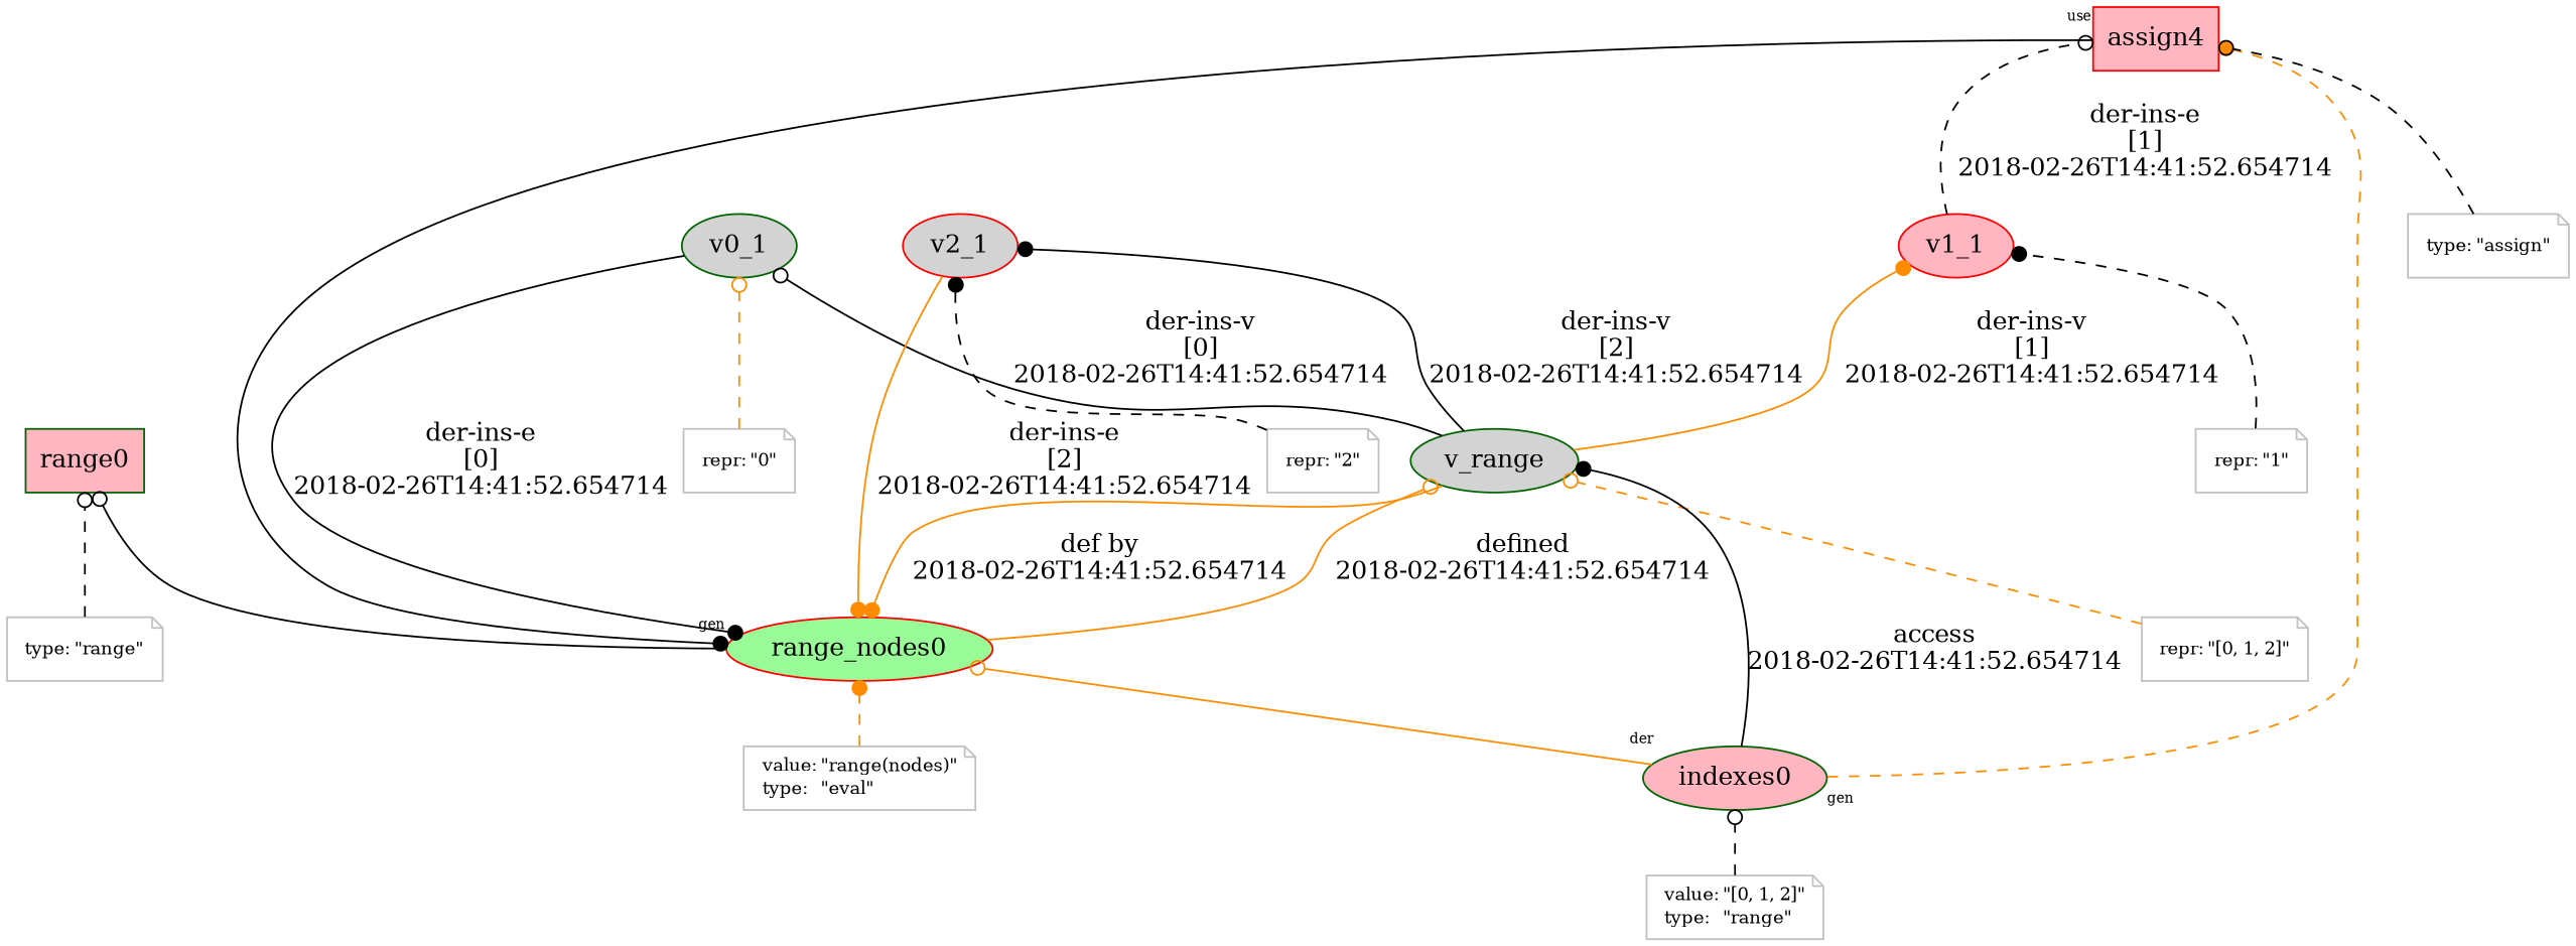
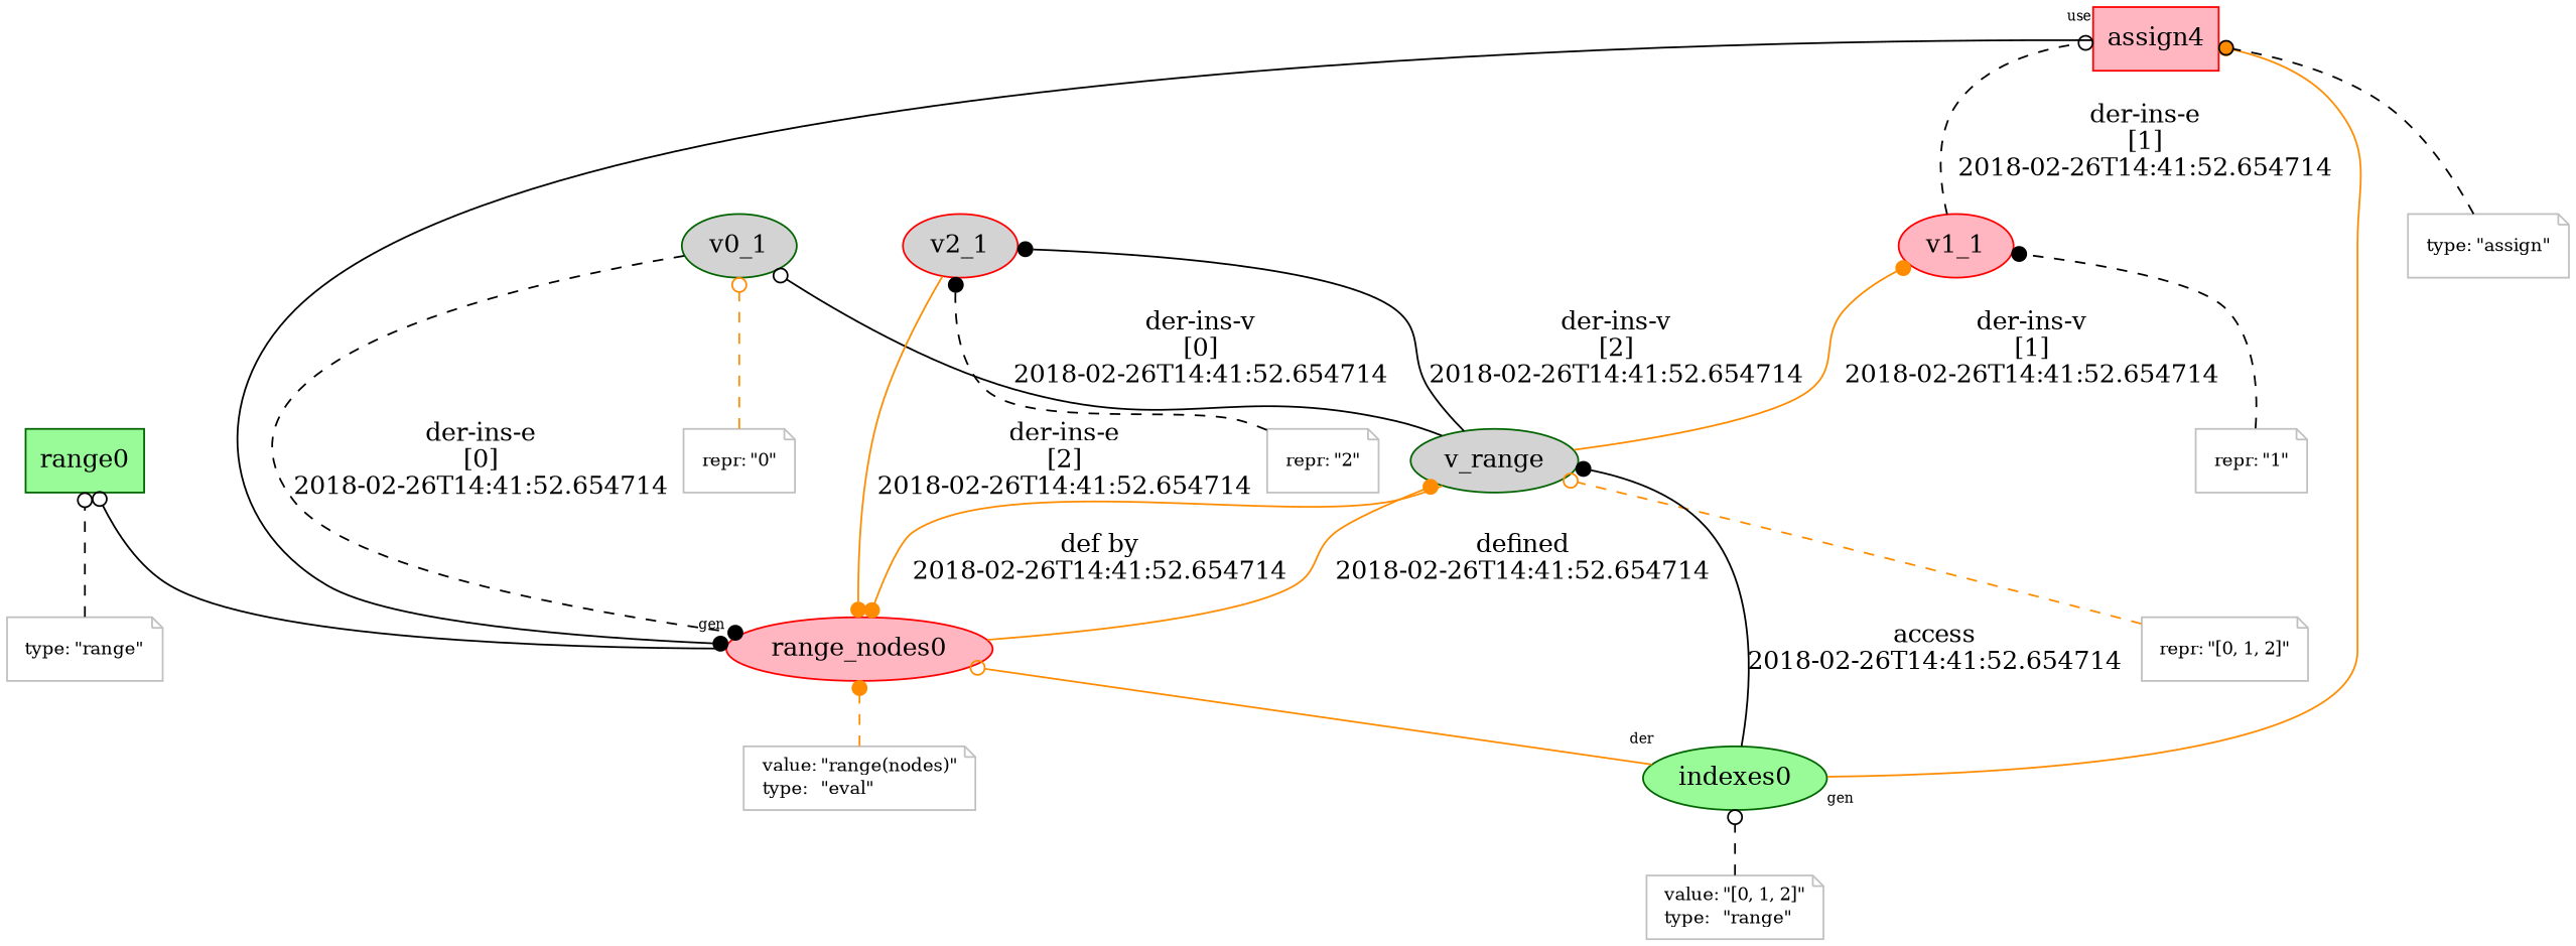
  digraph {
    rankdir=BT
    node [color=gray shape=note]
    edge [arrowhead=dot color=black labelangle=60.0 labeldistance=1.5 labelfontsize=8 rotation=20]
-   n1 [color=red fillcolor=palegreen label=range_nodes0 style=filled shape=""]
+   n1 [color=red fillcolor=lightpink label=range_nodes0 style=filled shape=""]
    n2 [color=darkgreen fillcolor=lightgrey label=v_range style=filled shape=""]
-   n3 [color=darkgreen fillcolor=lightpink label=range0 shape=polygon sides=4 style=filled]
+   n3 [color=darkgreen fillcolor=palegreen label=range0 shape=polygon sides=4 style=filled]
    n4 [color=darkgreen fillcolor=lightgrey label=v0_1 style=filled shape=""]
    n5 [color=red fillcolor=lightpink label=v1_1 style=filled shape=""]
    n6 [color=red fillcolor=lightgrey label=v2_1 style=filled shape=""]
    n7 [fontcolor=black fontsize=10 label=<<TABLE cellpadding="0" border="0"> 	<TR> 	    <TD align="left">value:</TD> 	    <TD align="left">&quot;range(nodes)&quot;</TD> 	</TR> 	<TR> 	    <TD align="left">type:</TD> 	    <TD align="left">&quot;eval&quot;</TD> 	</TR> </TABLE>>]
    n8 [fontcolor=black fontsize=10 label=<<TABLE cellpadding="0" border="0"> 	<TR> 	    <TD align="left">repr:</TD> 	    <TD align="left">&quot;0&quot;</TD> 	</TR> </TABLE>>]
    n9 [color=red fillcolor=lightpink label=assign4 shape=polygon sides=4 style=filled]
    n10 [fontcolor=black fontsize=10 label=<<TABLE cellpadding="0" border="0"> 	<TR> 	    <TD align="left">repr:</TD> 	    <TD align="left">&quot;1&quot;</TD> 	</TR> </TABLE>>]
    n11 [fontcolor=black fontsize=10 label=<<TABLE cellpadding="0" border="0"> 	<TR> 	    <TD align="left">repr:</TD> 	    <TD align="left">&quot;2&quot;</TD> 	</TR> </TABLE>>]
    n12 [fontcolor=black fontsize=10 label=<<TABLE cellpadding="0" border="0"> 	<TR> 	    <TD align="left">repr:</TD> 	    <TD align="left">&quot;[0, 1, 2]&quot;</TD> 	</TR> </TABLE>>]
    n13 [fontcolor=black fontsize=10 label=<<TABLE cellpadding="0" border="0"> 	<TR> 	    <TD align="left">type:</TD> 	    <TD align="left">&quot;range&quot;</TD> 	</TR> </TABLE>>]
-   n14 [color=darkgreen fillcolor=lightpink label=indexes0 style=filled shape=""]
+   n14 [color=darkgreen fillcolor=palegreen label=indexes0 style=filled shape=""]
    n15 [fontcolor=black fontsize=10 label=<<TABLE cellpadding="0" border="0"> 	<TR> 	    <TD align="left">value:</TD> 	    <TD align="left">&quot;[0, 1, 2]&quot;</TD> 	</TR> 	<TR> 	    <TD align="left">type:</TD> 	    <TD align="left">&quot;range&quot;</TD> 	</TR> </TABLE>>]
    n16 [fontcolor=black fontsize=10 label=<<TABLE cellpadding="0" border="0"> 	<TR> 	    <TD align="left">type:</TD> 	    <TD align="left">&quot;assign&quot;</TD> 	</TR> </TABLE>>]
-   n1 -> n2 [arrowhead=odot color=darkorange label="defined\n2018-02-26T14:41:52.654714"]
+   n1 -> n2 [color=darkorange label="defined\n2018-02-26T14:41:52.654714"]
    n1 -> n3 [arrowhead=odot taillabel=gen]
    n2 -> n1 [color=darkorange label="def by\n2018-02-26T14:41:52.654714"]
    n2 -> n4 [arrowhead=odot label="der-ins-v\n[0]\n2018-02-26T14:41:52.654714"]
    n2 -> n5 [color=darkorange label="der-ins-v\n[1]\n2018-02-26T14:41:52.654714"]
    n2 -> n6 [label="der-ins-v\n[2]\n2018-02-26T14:41:52.654714"]
-   n4 -> n1 [label="der-ins-e\n[0]\n2018-02-26T14:41:52.654714" style=solid]
+   n4 -> n1 [label="der-ins-e\n[0]\n2018-02-26T14:41:52.654714" style=dashed]
    n5 -> n9 [arrowhead=odot label="der-ins-e\n[1]\n2018-02-26T14:41:52.654714" style=dashed]
    n6 -> n1 [color=darkorange label="der-ins-e\n[2]\n2018-02-26T14:41:52.654714" style=solid]
    n7 -> n1 [color=darkorange style=dashed labelangle="" labeldistance="" labelfontsize="" rotation=""]
    n8 -> n4 [arrowhead=odot color=darkorange style=dashed labelangle="" labeldistance="" labelfontsize="" rotation=""]
    n9 -> n1 [taillabel=use]
    n10 -> n5 [style=dashed labelangle="" labeldistance="" labelfontsize="" rotation=""]
    n11 -> n6 [style=dashed labelangle="" labeldistance="" labelfontsize="" rotation=""]
    n12 -> n2 [arrowhead=odot color=darkorange style=dashed labelangle="" labeldistance="" labelfontsize="" rotation=""]
    n13 -> n3 [arrowhead=odot style=dashed labelangle="" labeldistance="" labelfontsize="" rotation=""]
    n14 -> n1 [arrowhead=odot color=darkorange taillabel=der]
    n14 -> n2 [label="access\n2018-02-26T14:41:52.654714"]
-   n14 -> n9 [color=darkorange taillabel=gen style=dashed]
+   n14 -> n9 [color=darkorange taillabel=gen]
    n15 -> n14 [arrowhead=odot style=dashed labelangle="" labeldistance="" labelfontsize="" rotation=""]
    n16 -> n9 [arrowhead=odot style=dashed labelangle="" labeldistance="" labelfontsize="" rotation=""]
  }
